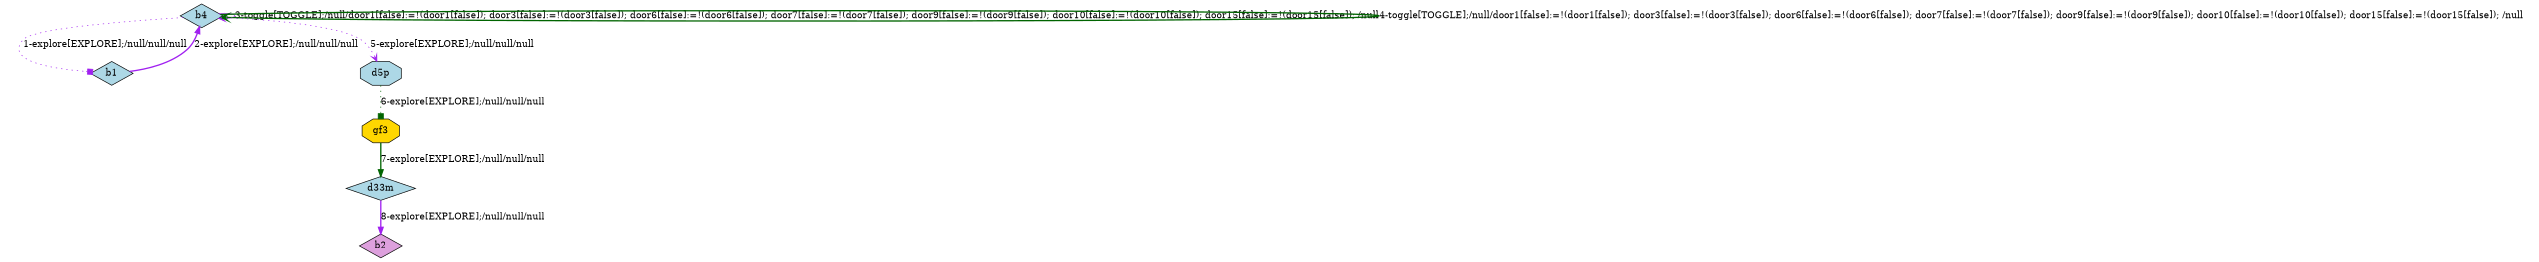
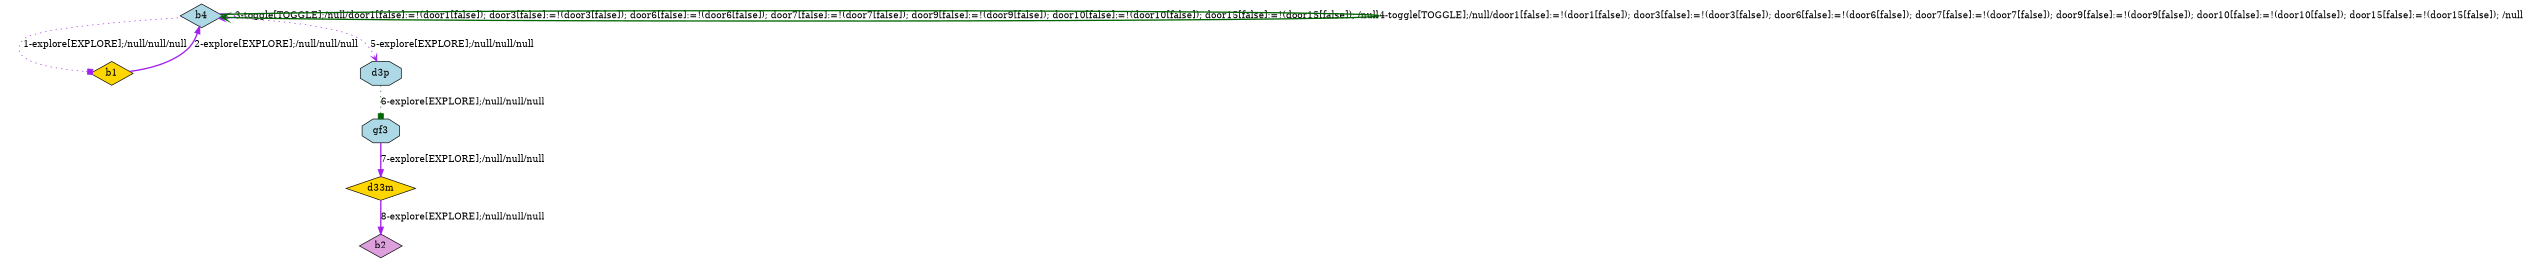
  digraph {
    node [fillcolor=lightblue shape=diamond style=filled]
    edge [arrowhead=vee color=purple style=bold]
    b4
-   b1
-   d3p [shape=octagon label=d5p]
-   gf3 [fillcolor=gold shape=octagon]
-   d33m
+   b1 [fillcolor=gold]
+   d3p [shape=octagon]
+   gf3 [shape=octagon]
+   d33m [fillcolor=gold]
    b2 [fillcolor=plum]
    b4 -> b4 [label="3-toggle[TOGGLE];/null/door1[false]:=!(door1[false]); door3[false]:=!(door3[false]); door6[false]:=!(door6[false]); door7[false]:=!(door7[false]); door9[false]:=!(door9[false]); door10[false]:=!(door10[false]); door15[false]:=!(door15[false]); /null" style=solid]
    b4 -> b4 [color=darkgreen label="4-toggle[TOGGLE];/null/door1[false]:=!(door1[false]); door3[false]:=!(door3[false]); door6[false]:=!(door6[false]); door7[false]:=!(door7[false]); door9[false]:=!(door9[false]); door10[false]:=!(door10[false]); door15[false]:=!(door15[false]); /null"]
    b4 -> b1 [arrowhead=box label="1-explore[EXPLORE];/null/null/null" style=dotted]
    b4 -> d3p [label="5-explore[EXPLORE];/null/null/null" style=dotted]
    b1 -> b4 [arrowhead=normal label="2-explore[EXPLORE];/null/null/null"]
    d3p -> gf3 [arrowhead=box color=darkgreen label="6-explore[EXPLORE];/null/null/null" style=dotted]
-   gf3 -> d33m [arrowhead=normal color=darkgreen label="7-explore[EXPLORE];/null/null/null"]
+   gf3 -> d33m [arrowhead=normal label="7-explore[EXPLORE];/null/null/null"]
    d33m -> b2 [arrowhead=normal label="8-explore[EXPLORE];/null/null/null"]
  }
